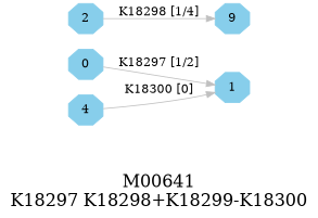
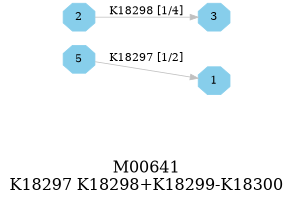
  digraph {
    fontsize=20
    label="M00641\nK18297 K18298+K18299-K18300"
    rankdir=LR
    node [color=skyblue shape=octagon style=filled]
    edge [color=grey]
-   0 [height=.3 width=.3]
+   0 [height=.3 width=.3 label=5]
    1 [height=.3 width=.3]
    2 [height=.3 width=.3]
-   3 [height=.3 width=.3 label=9]
-   4 [height=.3 width=.3]
+   3 [height=.3 width=.3]
    subgraph sub_1 {
      0
      1
      2
      3
-     4
    }
    0 -> 1 [label="K18297 [1/2]"]
    2 -> 3 [label="K18298 [1/4]"]
-   4 -> 1 [label="K18300 [0]"]
  }
